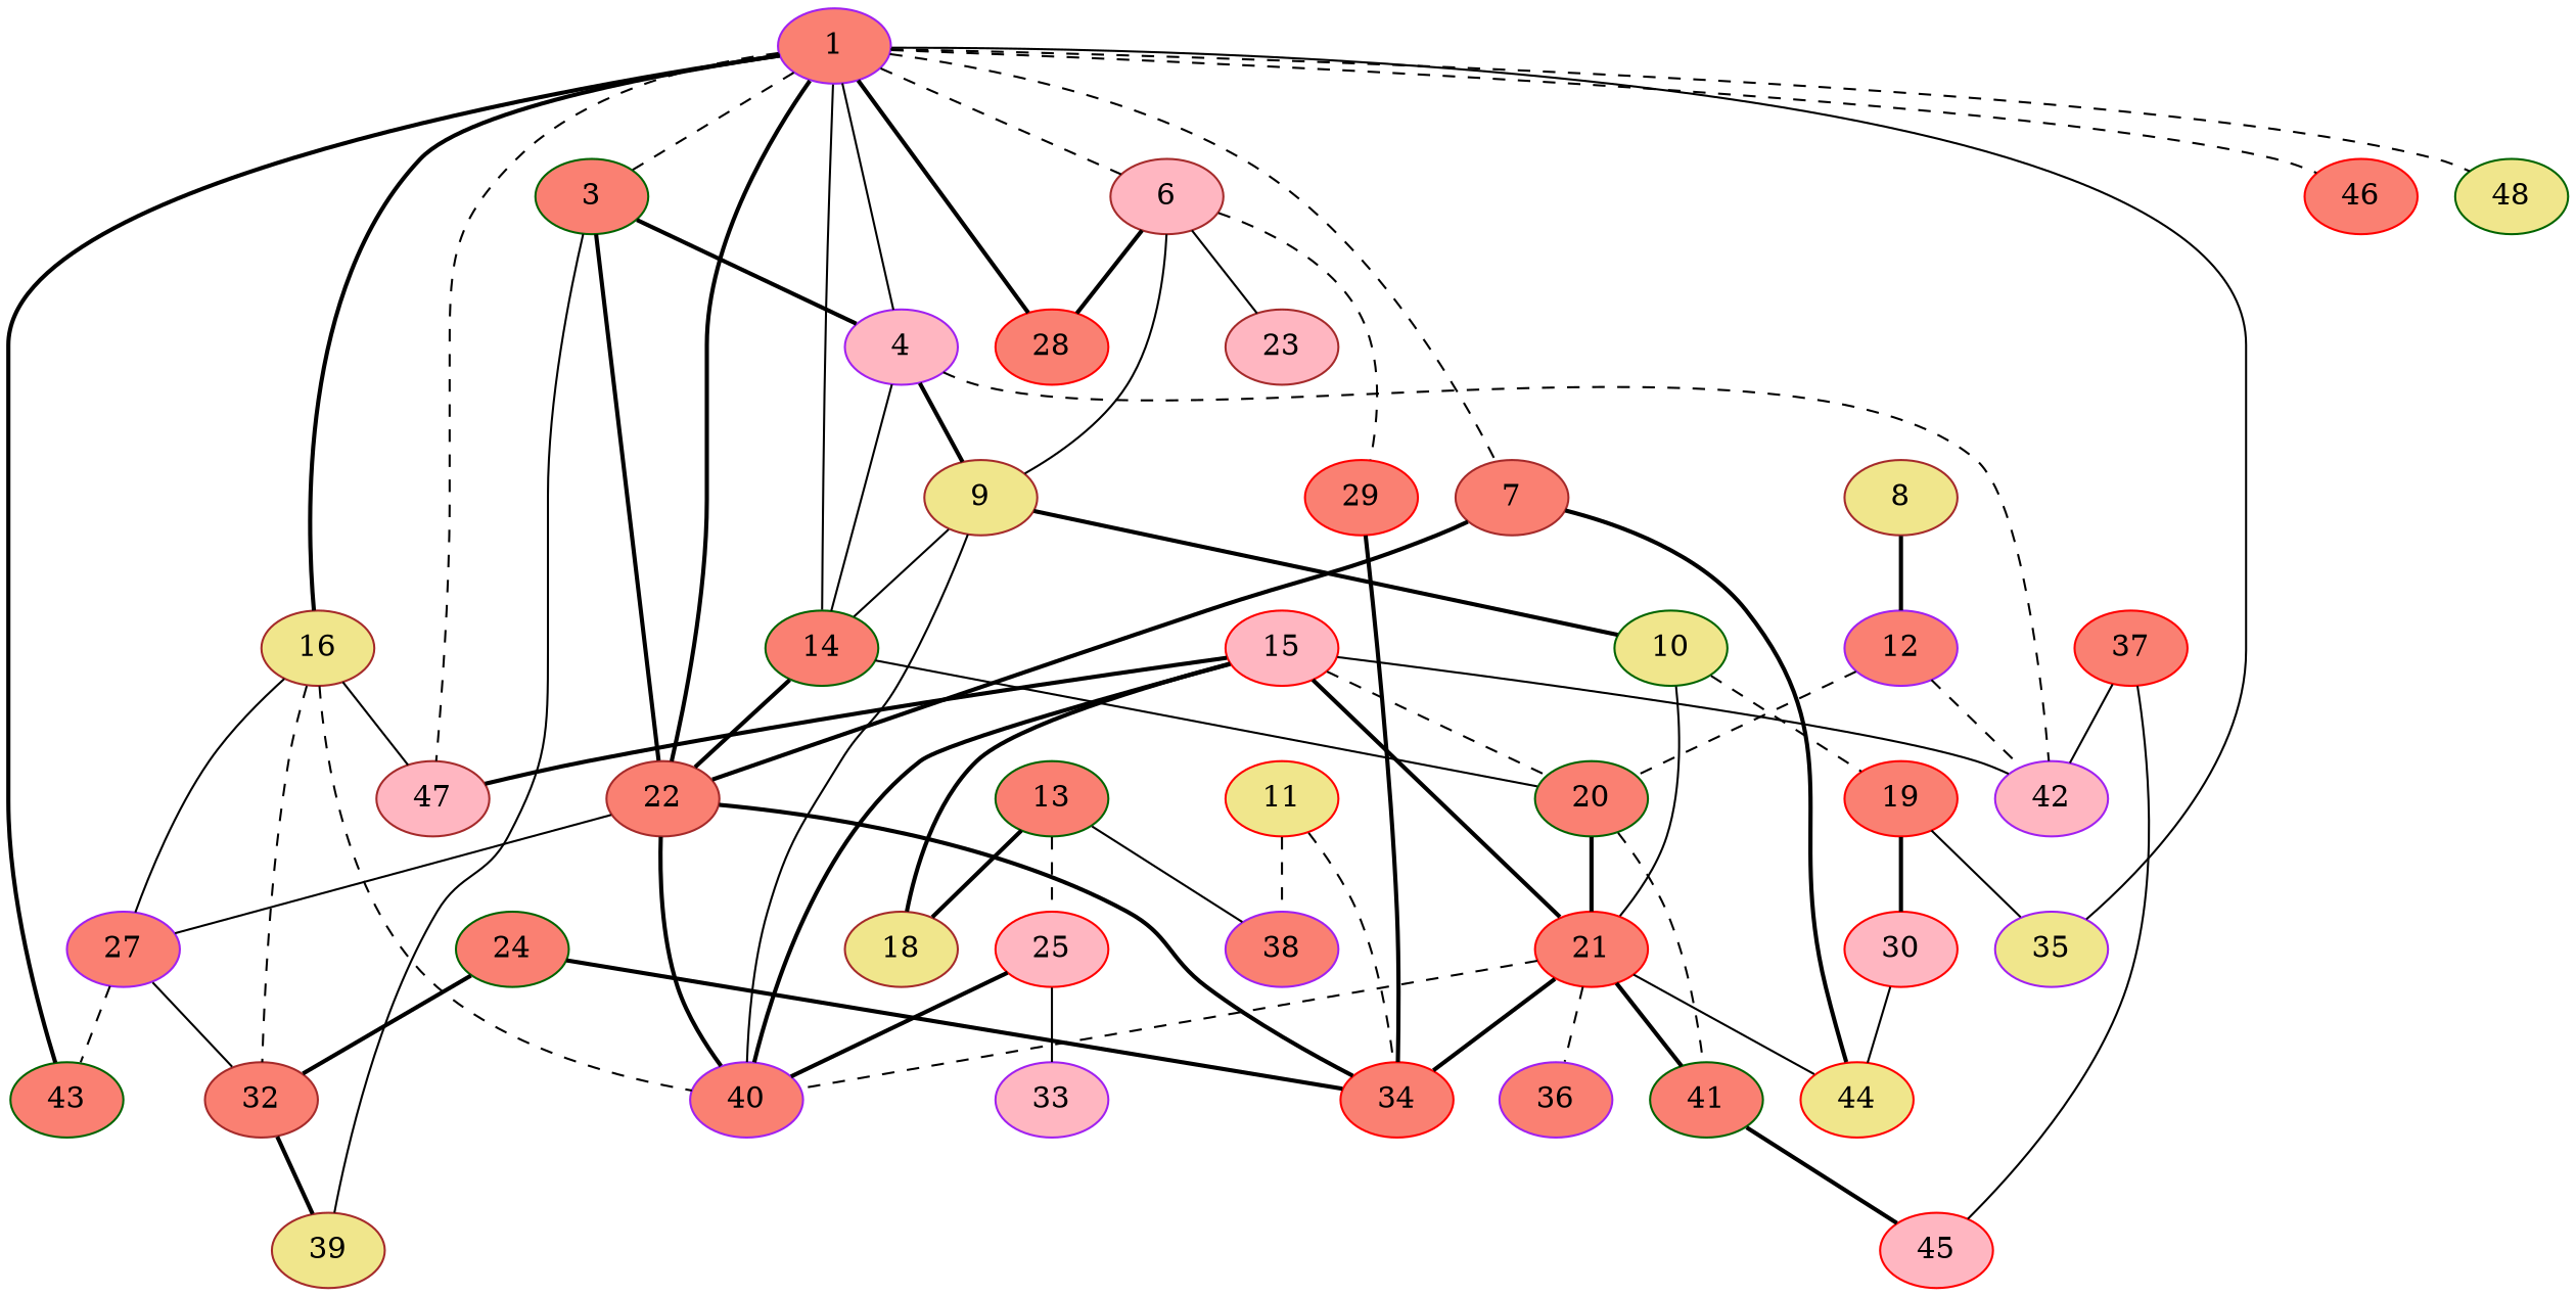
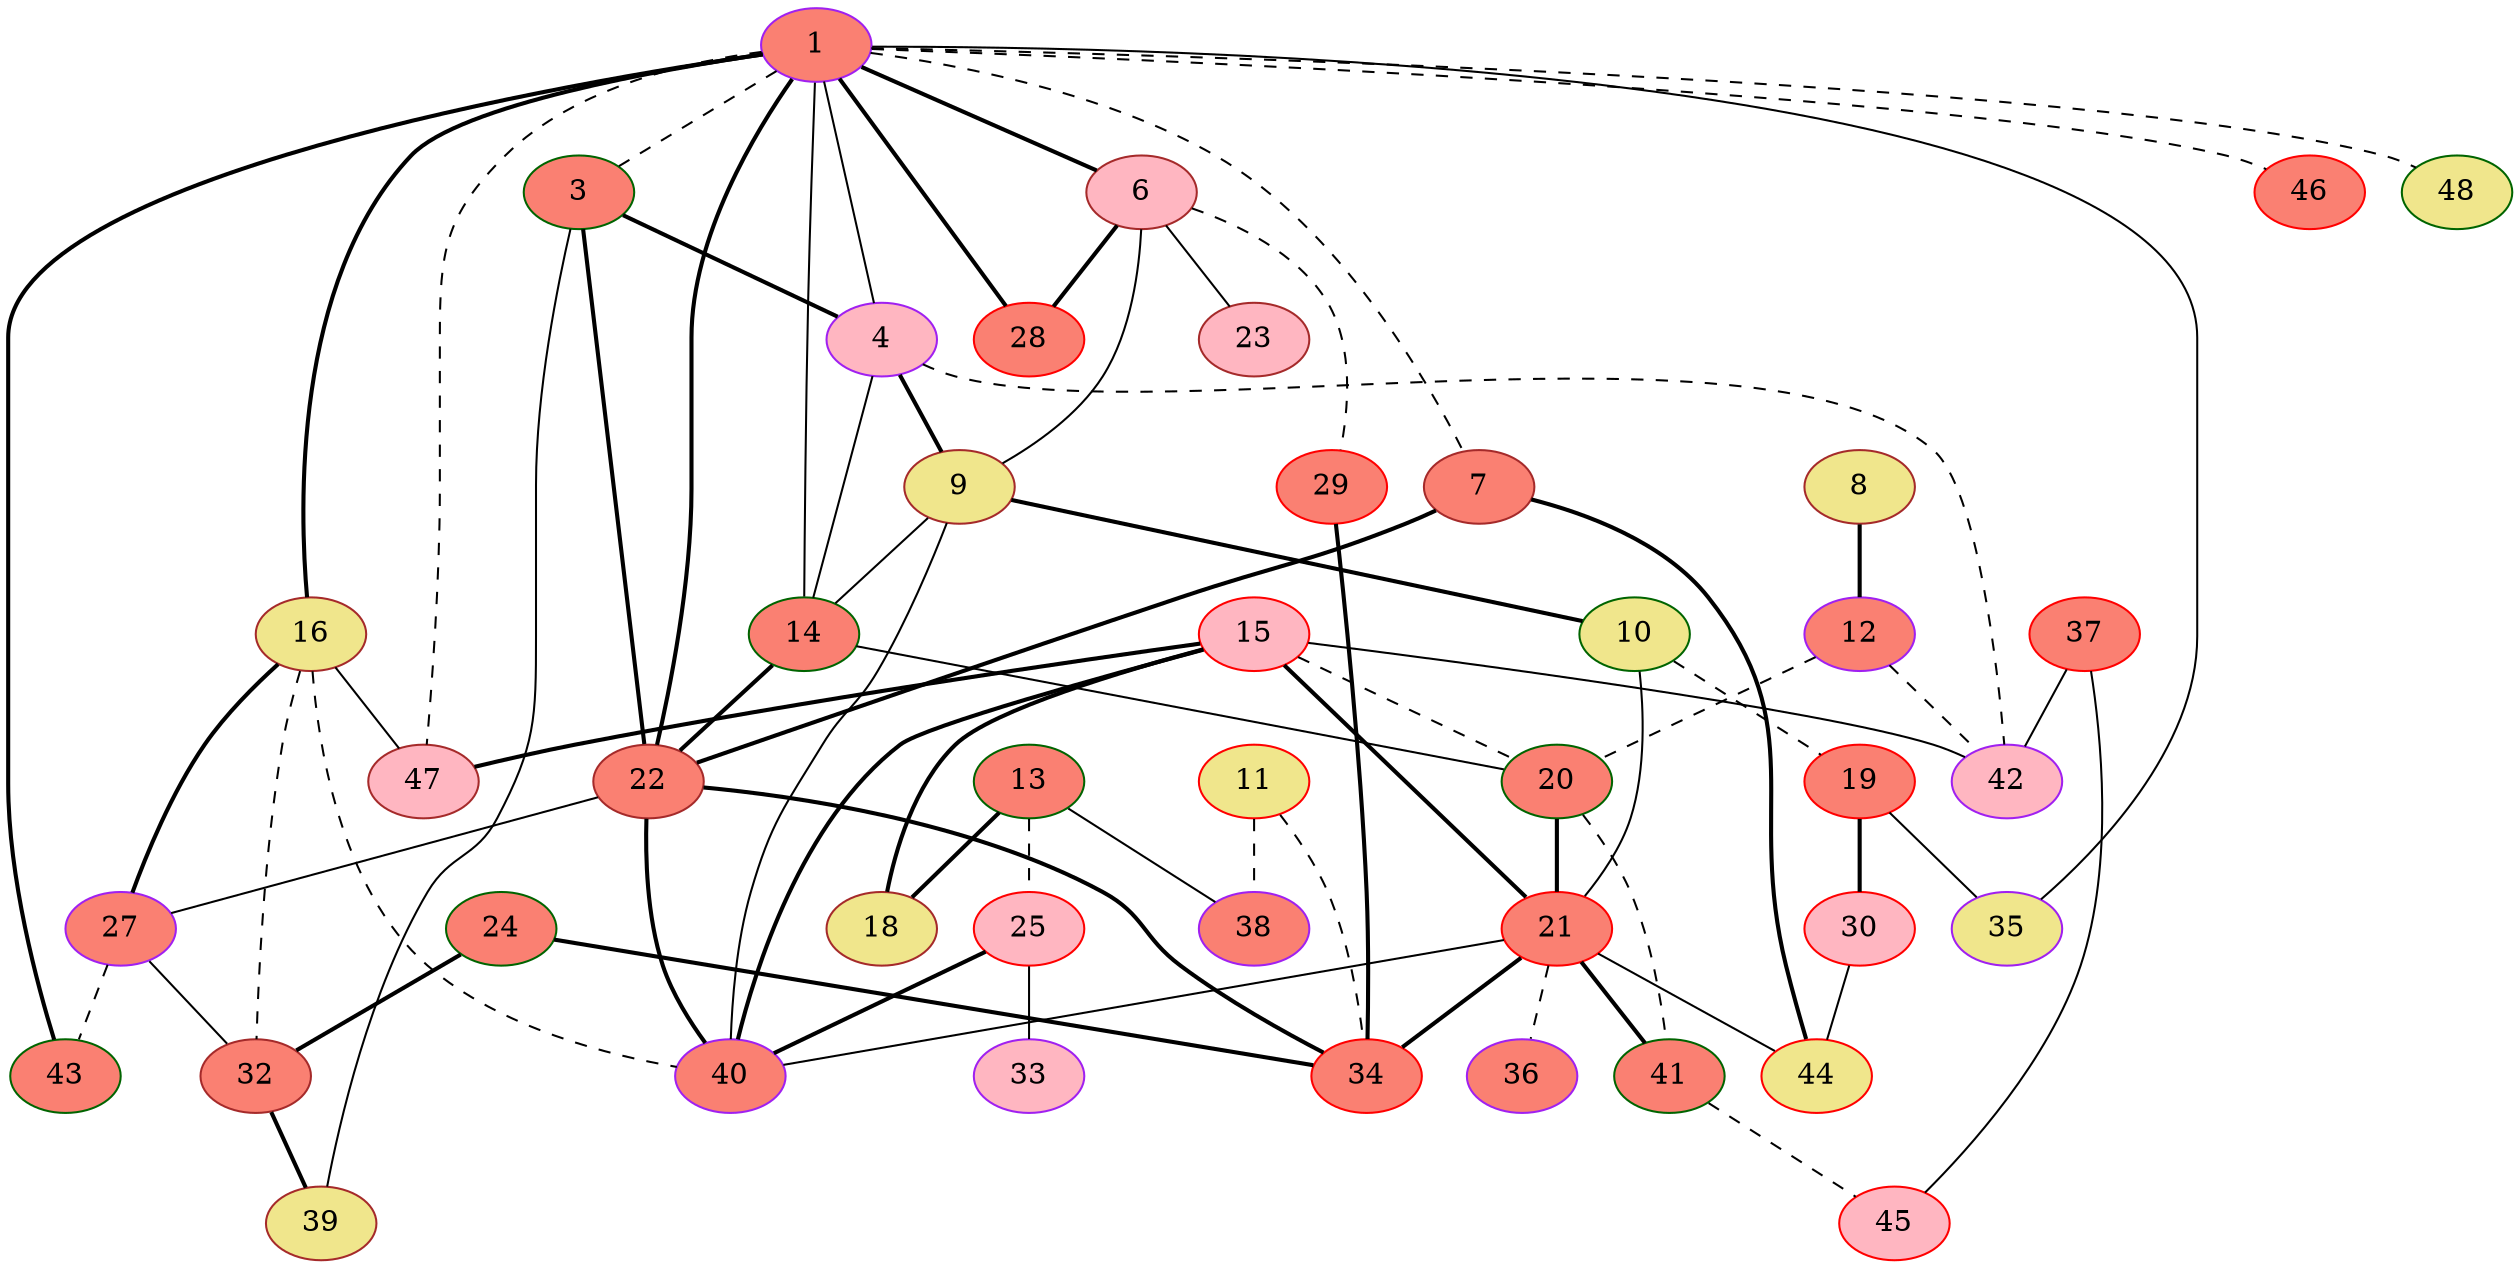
  graph {
    node [color=red fillcolor=salmon style=filled]
    edge [style=bold weight=1.0]
    1 [color=purple]
    3 [color=darkgreen]
    4 [color=purple fillcolor=lightpink]
    6 [color=brown fillcolor=lightpink]
    7 [color=brown]
    14 [color=darkgreen]
    16 [color=brown fillcolor=khaki]
    22 [color=brown]
    28
    35 [color=purple fillcolor=khaki]
    43 [color=darkgreen]
    46
    47 [color=brown fillcolor=lightpink]
    48 [color=darkgreen fillcolor=khaki]
    39 [color=brown fillcolor=khaki]
    9 [color=brown fillcolor=khaki]
    42 [color=purple fillcolor=lightpink]
    23 [color=brown fillcolor=lightpink]
    29
    44 [fillcolor=khaki]
    20 [color=darkgreen]
    40 [color=purple]
    27 [color=purple]
    32 [color=brown]
    34
    10 [color=darkgreen fillcolor=khaki]
    8 [color=brown fillcolor=khaki]
    12 [color=purple]
    19
    21
    30 [fillcolor=lightpink]
    41 [color=darkgreen]
    36 [color=purple]
    11 [fillcolor=khaki]
    38 [color=purple]
    13 [color=darkgreen]
    18 [color=brown fillcolor=khaki]
    25 [fillcolor=lightpink]
    33 [color=purple fillcolor=lightpink]
    15 [fillcolor=lightpink]
    45 [fillcolor=lightpink]
    24 [color=darkgreen]
    37
    1 -- 3 [style=dashed weight=2.0]
    1 -- 4 [style=solid]
-   1 -- 6 [style=dashed]
+   1 -- 6
    1 -- 7 [style=dashed weight=2.0]
    1 -- 14 [style=solid weight=2.0]
    1 -- 16
    1 -- 22
    1 -- 28
    1 -- 35 [style=solid]
    1 -- 43
    1 -- 46 [style=dashed]
    1 -- 47 [style=dashed]
    1 -- 48 [style=dashed]
    3 -- 4
    3 -- 22
    3 -- 39 [style=solid]
    4 -- 14 [style=solid]
    4 -- 9
    4 -- 42 [style=dashed]
    6 -- 28
    6 -- 9 [style=solid]
    6 -- 23 [style=solid]
    6 -- 29 [style=dashed]
    7 -- 22
    7 -- 44
    14 -- 22
    14 -- 20 [style=solid]
    16 -- 47 [style=solid]
    16 -- 40 [style=dashed]
-   16 -- 27 [style=solid]
+   16 -- 27
    16 -- 32 [style=dashed]
    22 -- 40
    22 -- 27 [style=solid]
    22 -- 34
    9 -- 14 [style=solid]
    9 -- 40 [style=solid]
    9 -- 10
    29 -- 34
    20 -- 21
    20 -- 41 [style=dashed]
    27 -- 43 [style=dashed]
    27 -- 32 [style=solid]
    32 -- 39
    10 -- 19 [style=dashed]
    10 -- 21 [style=solid]
    8 -- 12
    12 -- 42 [style=dashed]
    12 -- 20 [style=dashed]
    19 -- 35 [style=solid]
    19 -- 30
    21 -- 44 [style=solid]
-   21 -- 40 [style=dashed]
+   21 -- 40 [style=solid]
    21 -- 34
    21 -- 41
    21 -- 36 [style=dashed]
    30 -- 44 [style=solid]
-   41 -- 45
+   41 -- 45 [style=dashed]
    11 -- 34 [style=dashed]
    11 -- 38 [style=dashed]
    13 -- 38 [style=solid]
    13 -- 18
    13 -- 25 [style=dashed]
    25 -- 40
    25 -- 33 [style=solid]
    15 -- 47
    15 -- 42 [style=solid weight=2.0]
    15 -- 20 [style=dashed]
    15 -- 40
    15 -- 21
    15 -- 18
    24 -- 32
    24 -- 34
    37 -- 42 [style=solid]
    37 -- 45 [style=solid]
  }
